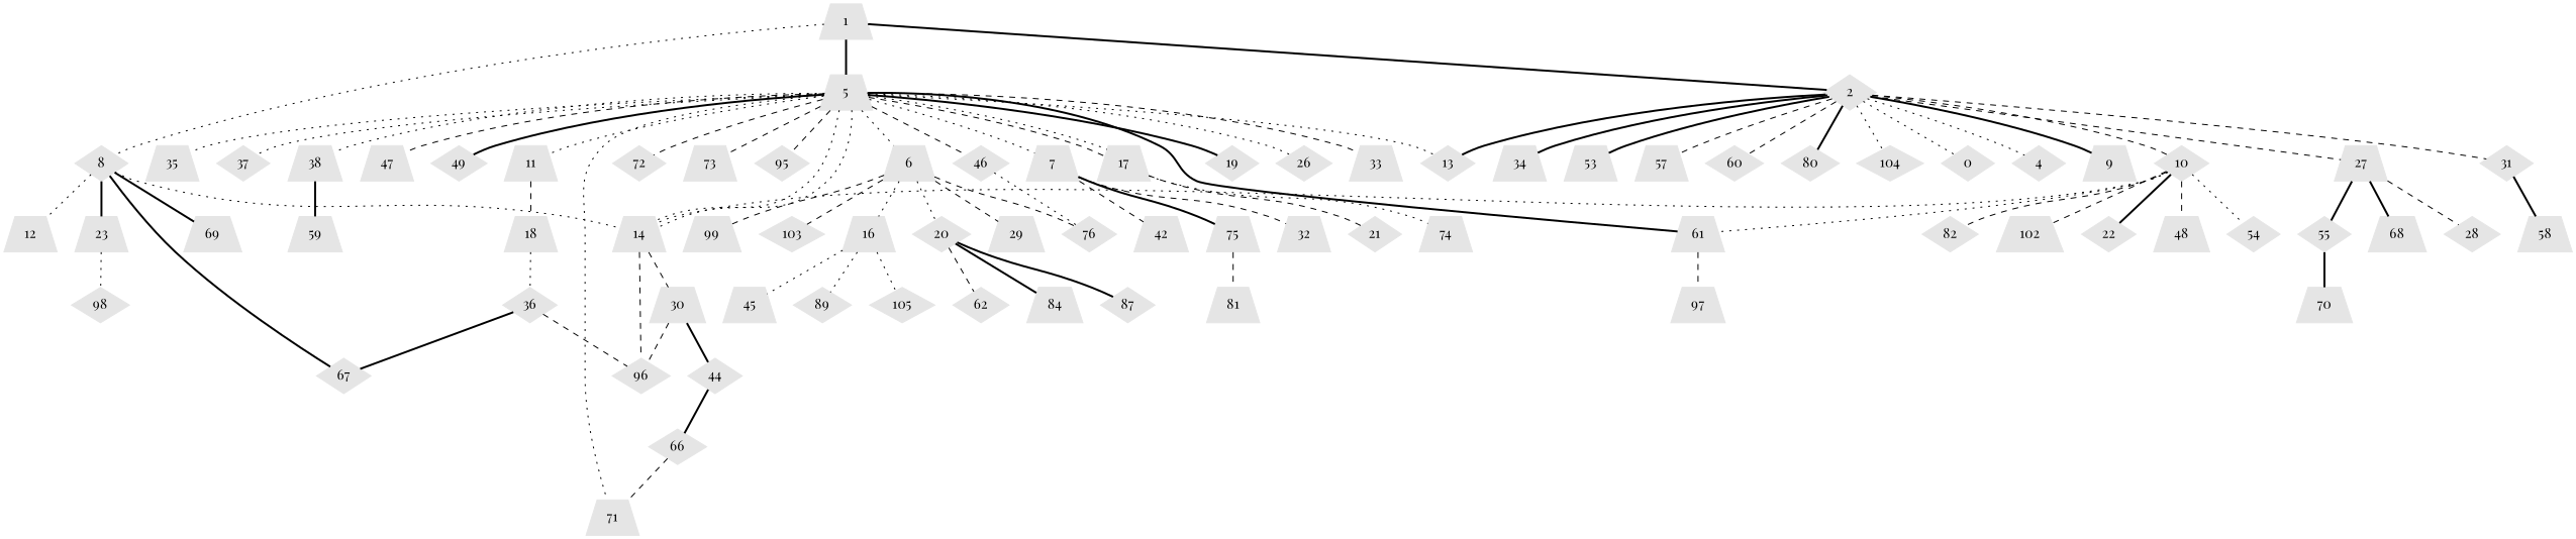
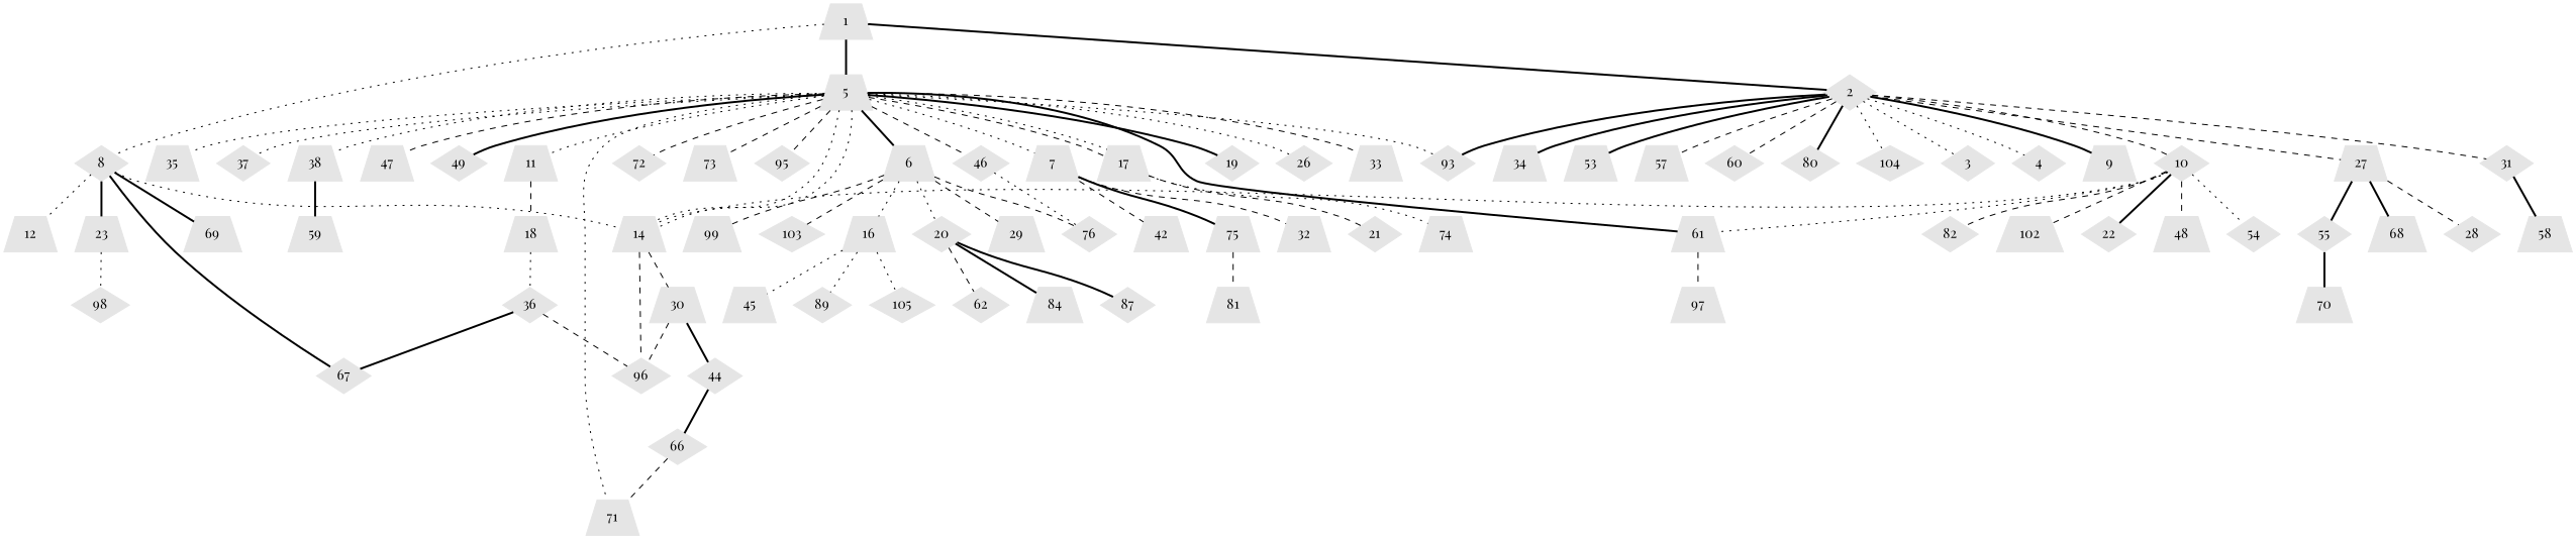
  graph {
    fontname="Playfair Display"
    node [color=gray90 fontname="Playfair Display" shape=trapezium style=filled]
    edge [fontname="Playfair Display" style=dashed]
    1 [super="+91"]
    2 [shape=diamond super="+74"]
    5 [super="+15"]
    8 [shape=diamond super="+50"]
-   3 [shape=diamond label=0]
+   3 [shape=diamond]
    4 [shape=diamond]
    9
    10 [shape=diamond super="+88"]
-   13 [shape=diamond super="+25"]
+   13 [shape=diamond super="+25" label=93]
    27 [super="+65"]
    31 [shape=diamond]
    34 [super="+56"]
    53
    57
    60 [shape=diamond]
    80 [shape=diamond]
    104 [shape=diamond]
    6 [super="+41"]
    7
    11
    14 [super="+39"]
    17 [super="+83"]
    19 [shape=diamond]
    26 [shape=diamond super="+43"]
    33
    35
    37 [shape=diamond super="+79"]
    38 [super="+51"]
    46 [shape=diamond super="+78"]
    47 [super="+90"]
    49 [shape=diamond]
    61 [super="+63"]
    71
    72 [shape=diamond]
    73 [super="+93"]
    95 [shape=diamond]
    12
    23 [super="+24"]
    67 [shape=diamond]
    69
    22 [shape=diamond]
    48
    54 [shape=diamond super="+92"]
    82 [shape=diamond]
    102
    28 [shape=diamond]
    55 [shape=diamond]
    68
    58
    16 [super="+40"]
    20 [shape=diamond super="+85"]
    29 [super="+77"]
    76 [shape=diamond]
    99
    103 [shape=diamond]
    32
    42 [super="+100"]
    75
    18
    30 [super="+64"]
    96 [shape=diamond super="+101"]
    21 [shape=diamond]
    n63 [label=74]
    59
    97
    45
    89 [shape=diamond]
    105 [shape=diamond]
    62 [shape=diamond]
    84
    87 [shape=diamond]
    81
    98 [shape=diamond]
    36 [shape=diamond super="+86"]
    44 [shape=diamond super="+52"]
    70
    66 [shape=diamond]
    1 -- 2 [style=bold]
    1 -- 5 [style=bold]
    1 -- 8 [style=dotted]
    2 -- 3 [style=dotted]
    2 -- 4 [style=dotted]
    2 -- 9 [style=bold]
    2 -- 10
    2 -- 13 [style=bold]
    2 -- 27
    2 -- 31
    2 -- 34 [style=bold]
    2 -- 53 [style=bold]
    2 -- 57
    2 -- 60
    2 -- 80 [style=bold]
    2 -- 104 [style=dotted]
    5 -- 13 [style=dotted]
-   5 -- 6 [style=dotted]
+   5 -- 6 [style=bold]
    5 -- 7 [style=dotted]
    5 -- 11 [style=dotted]
    5 -- 14 [style=dotted]
    5 -- 14 [style=dotted]
    5 -- 17
    5 -- 17 [style=dotted]
    5 -- 19 [style=bold]
    5 -- 26 [style=dotted]
    5 -- 33
    5 -- 35 [style=dotted]
    5 -- 37 [style=dotted]
    5 -- 38 [style=dotted]
    5 -- 46
    5 -- 47
    5 -- 49 [style=bold]
    5 -- 61 [style=bold]
    5 -- 71 [style=dotted]
    5 -- 72
    5 -- 73
    5 -- 95
    8 -- 14 [style=dotted]
    8 -- 12 [style=dotted]
    8 -- 23 [style=bold]
    8 -- 67 [style=bold]
    8 -- 69 [style=bold]
    10 -- 14 [style=dotted]
    10 -- 61 [style=dotted]
    10 -- 22 [style=bold]
    10 -- 48
    10 -- 54 [style=dotted]
    10 -- 82
    10 -- 102
    27 -- 28
    27 -- 55 [style=bold]
    27 -- 68 [style=bold]
    31 -- 58 [style=bold]
    6 -- 16 [style=dotted]
    6 -- 20 [style=dotted]
    6 -- 29
    6 -- 76
    6 -- 99
    6 -- 103
    7 -- 32
    7 -- 42
    7 -- 75 [style=bold]
    11 -- 18
    14 -- 30
    14 -- 96
    17 -- 21
    17 -- n63 [style=dotted]
    38 -- 59 [style=bold]
    46 -- 76 [style=dotted]
    61 -- 97
    23 -- 98 [style=dotted]
    55 -- 70 [style=bold]
    16 -- 45 [style=dotted]
    16 -- 89 [style=dotted]
    16 -- 105 [style=dotted]
    20 -- 62
    20 -- 84 [style=bold]
    20 -- 87 [style=bold]
    75 -- 81
    18 -- 36 [style=dotted]
    30 -- 96
    30 -- 44 [style=bold]
    36 -- 67 [style=bold]
    36 -- 96
    44 -- 66 [style=bold]
    66 -- 71
  }
